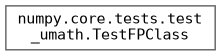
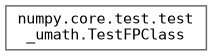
  digraph {
    rankdir=LR
    fontname="DejaVu Sans Mono"
-   n1 [color=grey40 fillcolor=white fontname="DejaVu Sans Mono" fontsize=10 height=0.2 label="numpy.core.tests.test\l_umath.TestFPClass" shape=box style=filled width=0.4]
+   n1 [color=grey40 fillcolor=white fontname="DejaVu Sans Mono" fontsize=10 height=0.2 label="numpy.core.test.test\l_umath.TestFPClass" shape=box style=filled width=0.4]
  }
